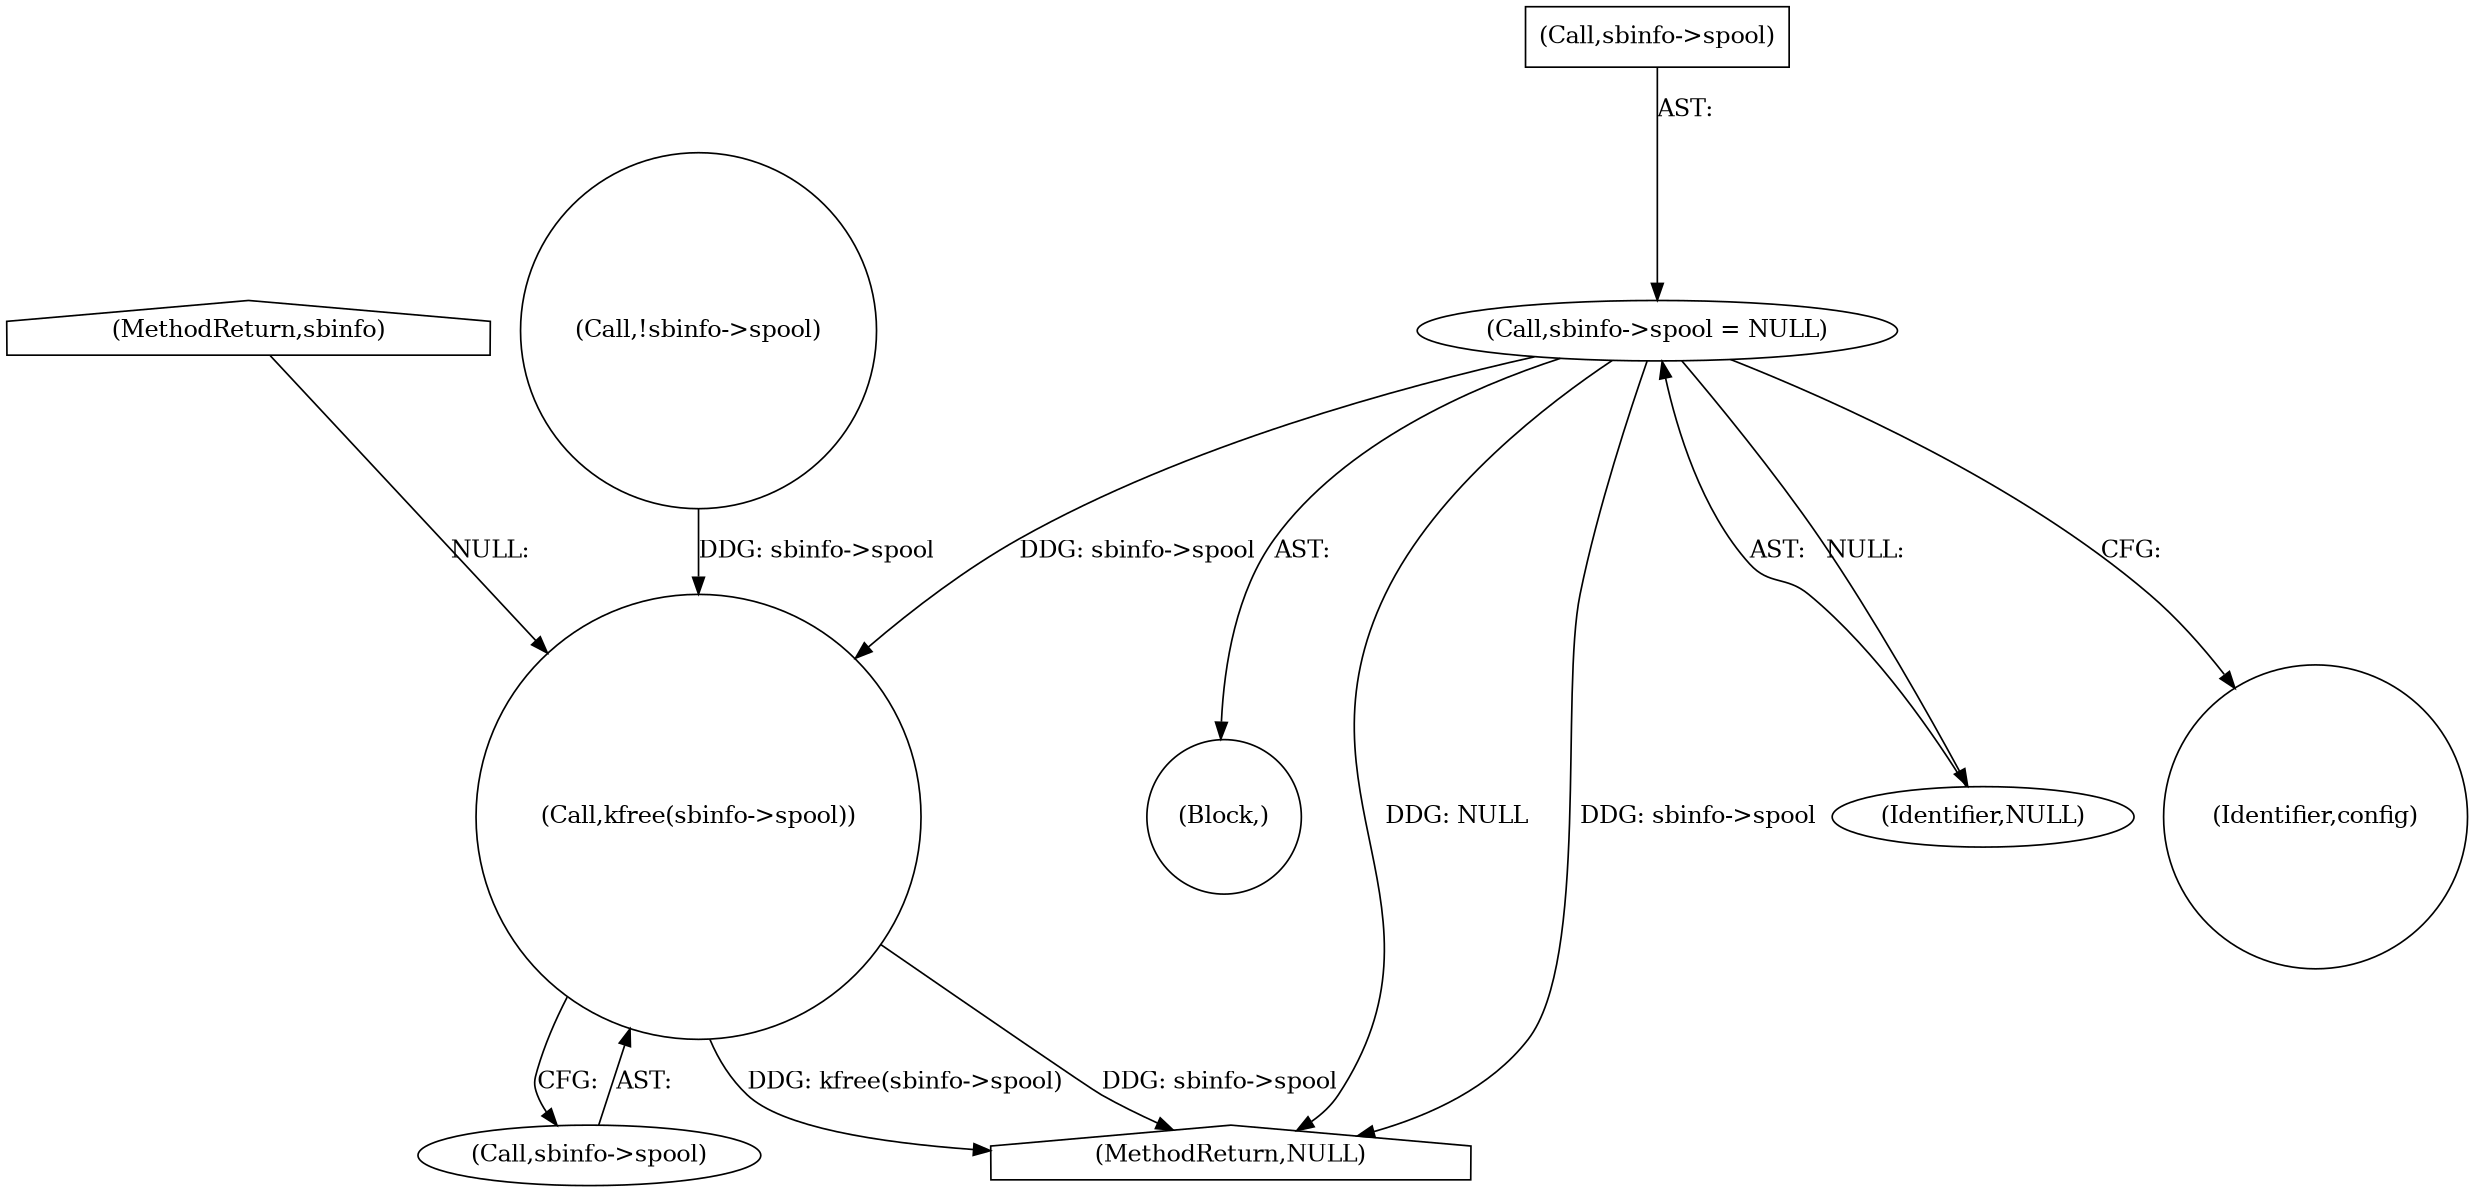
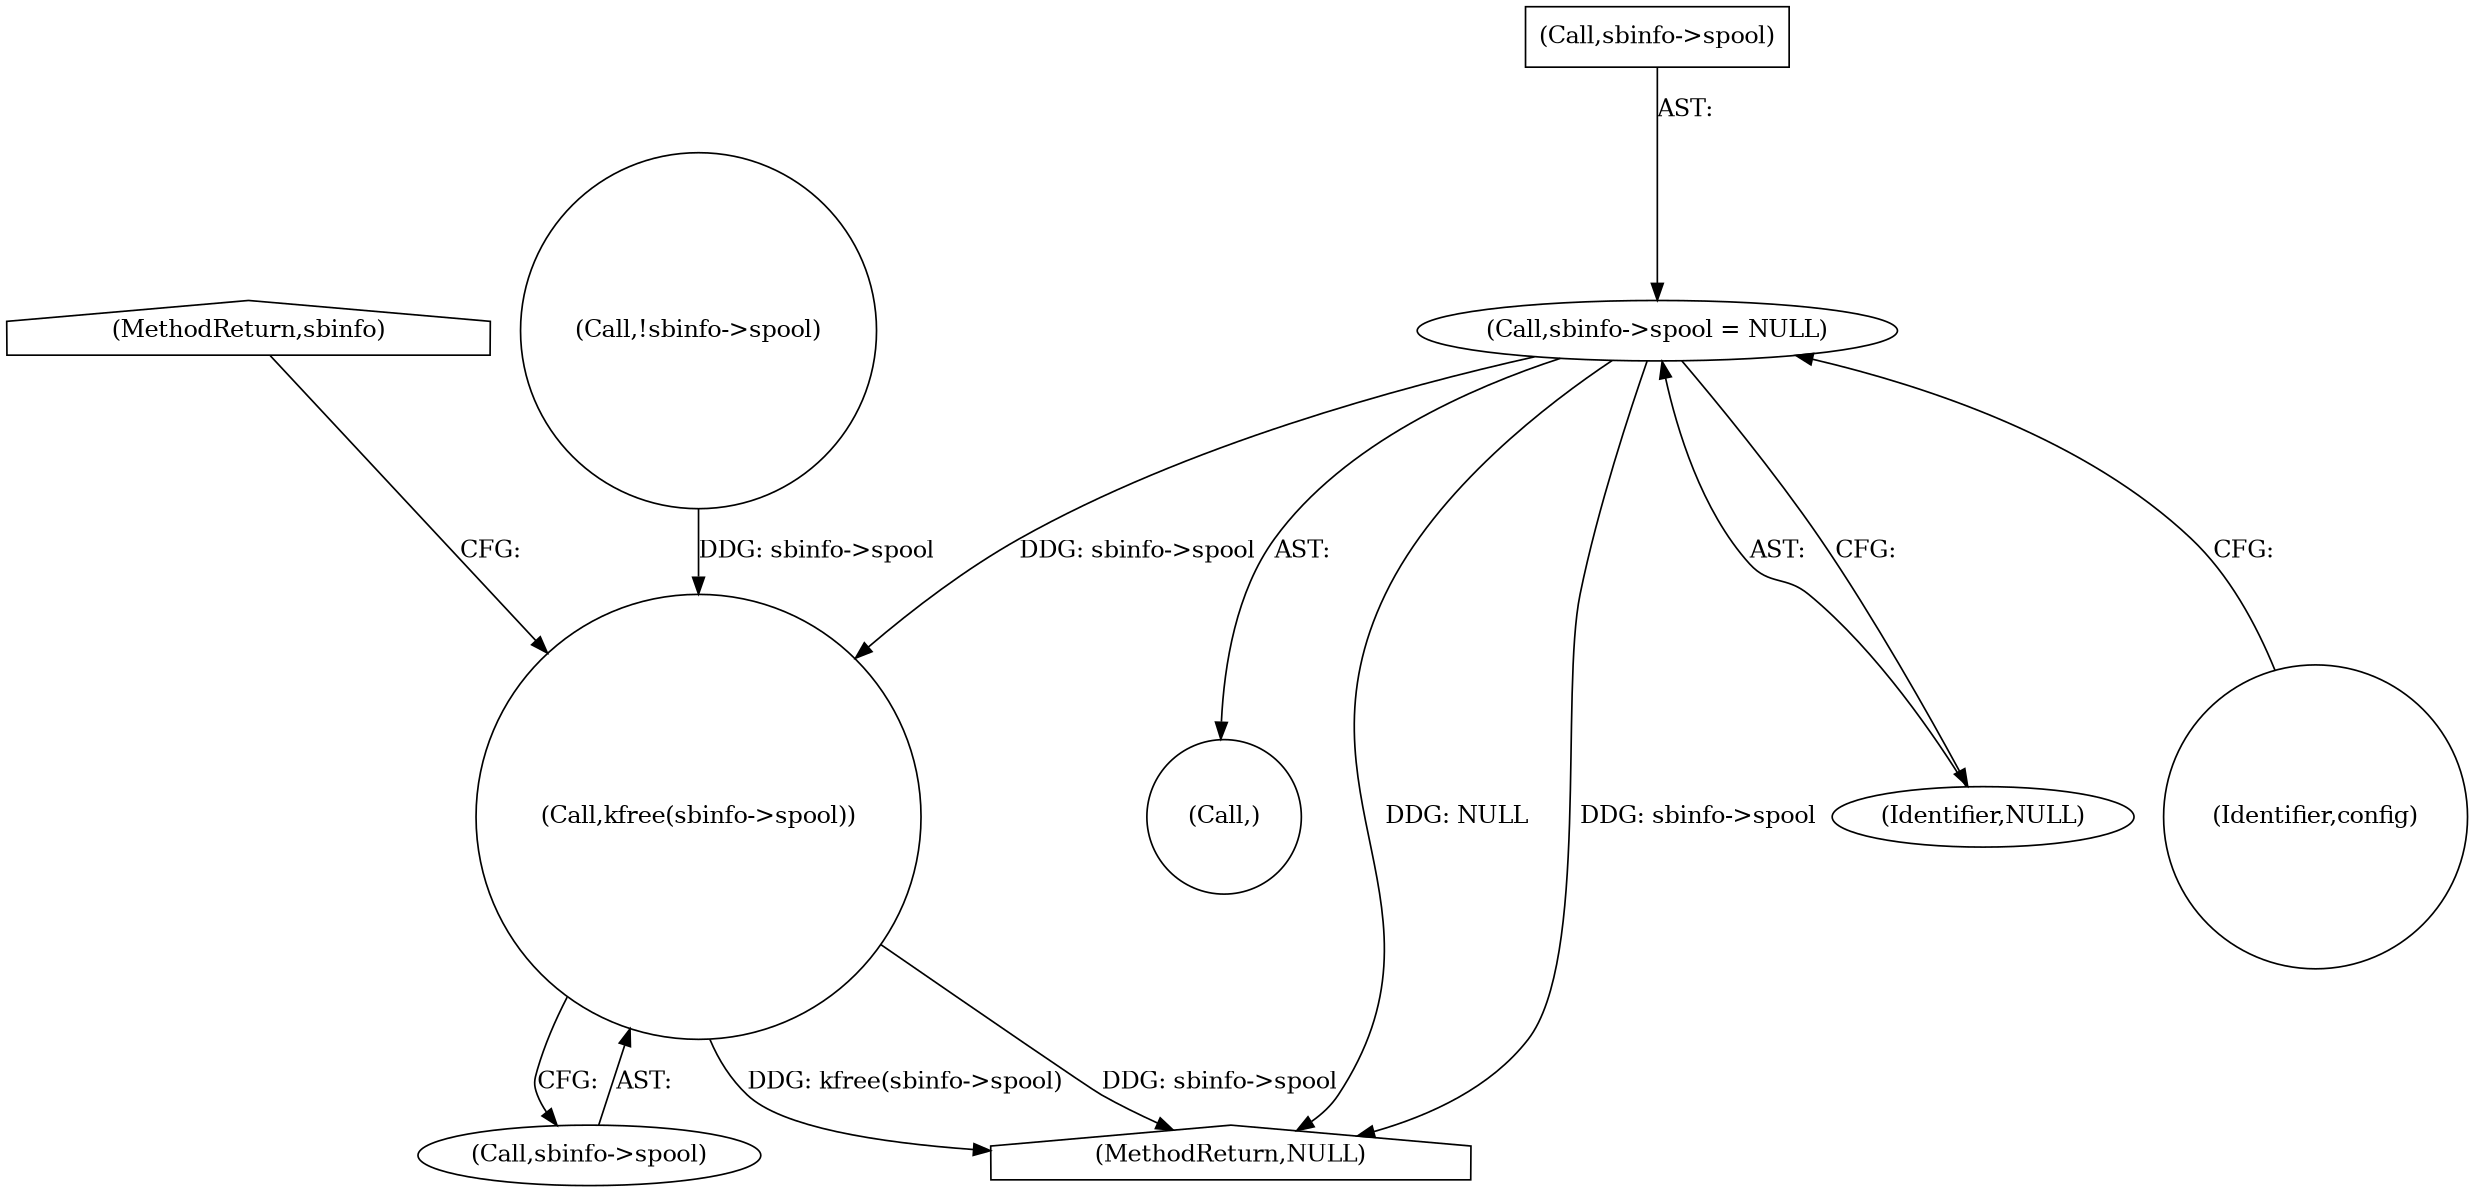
  digraph {
    node [shape=circle]
    n1 [label="(Call,sbinfo->spool = NULL)" shape=ellipse]
    n2 [label="(Call,kfree(sbinfo->spool))"]
    n3 [label="(Identifier,NULL)" shape=ellipse]
-   n4 [label="(Block,)"]
+   n4 [label="(Call,)"]
    n5 [label="(MethodReturn,NULL)" shape=house]
    n6 [label="(Call,sbinfo->spool)" shape=ellipse]
    n7 [label="(MethodReturn,sbinfo)" shape=house]
    n8 [label="(Call,!sbinfo->spool)"]
    n9 [label="(Call,sbinfo->spool)" shape=box]
    n10 [label="(Identifier,config)"]
    n1 -> n2 [label="DDG: sbinfo->spool"]
-   n1 -> n3 [label="NULL: "]
+   n1 -> n3 [label="CFG: "]
    n1 -> n4 [label="AST: "]
    n1 -> n5 [label="DDG: NULL"]
    n1 -> n5 [label="DDG: sbinfo->spool"]
    n2 -> n5 [label="DDG: kfree(sbinfo->spool)"]
    n2 -> n5 [label="DDG: sbinfo->spool"]
    n2 -> n6 [label="CFG: "]
    n3 -> n1 [label="AST: "]
    n6 -> n2 [label="AST: "]
-   n7 -> n2 [label="NULL: "]
+   n7 -> n2 [label="CFG: "]
    n8 -> n2 [label="DDG: sbinfo->spool"]
    n9 -> n1 [label="AST: "]
-   n1 -> n10 [label="CFG: "]
+   n10 -> n1 [label="CFG: "]
  }
